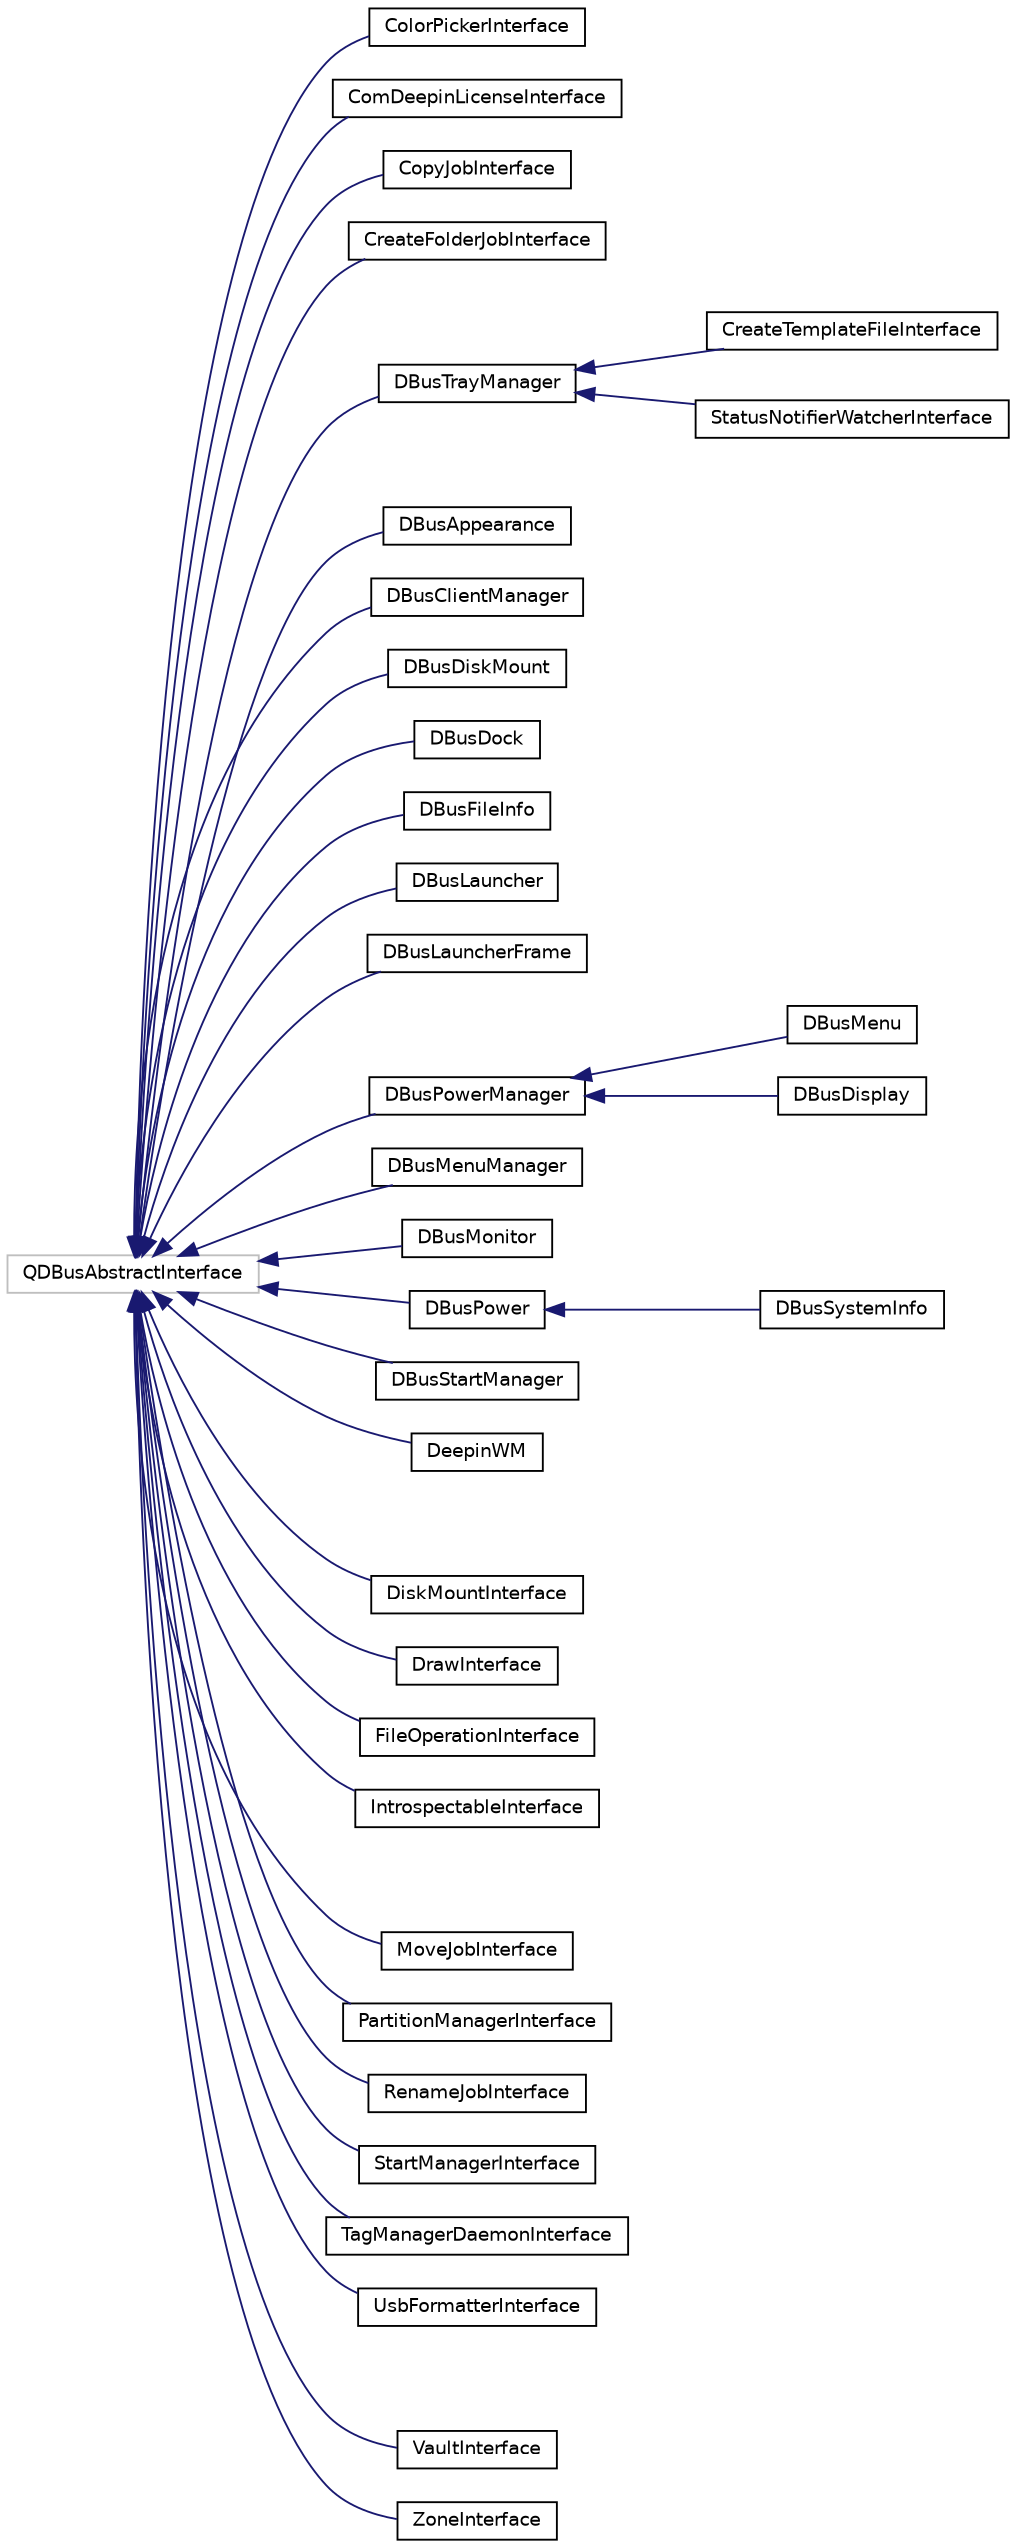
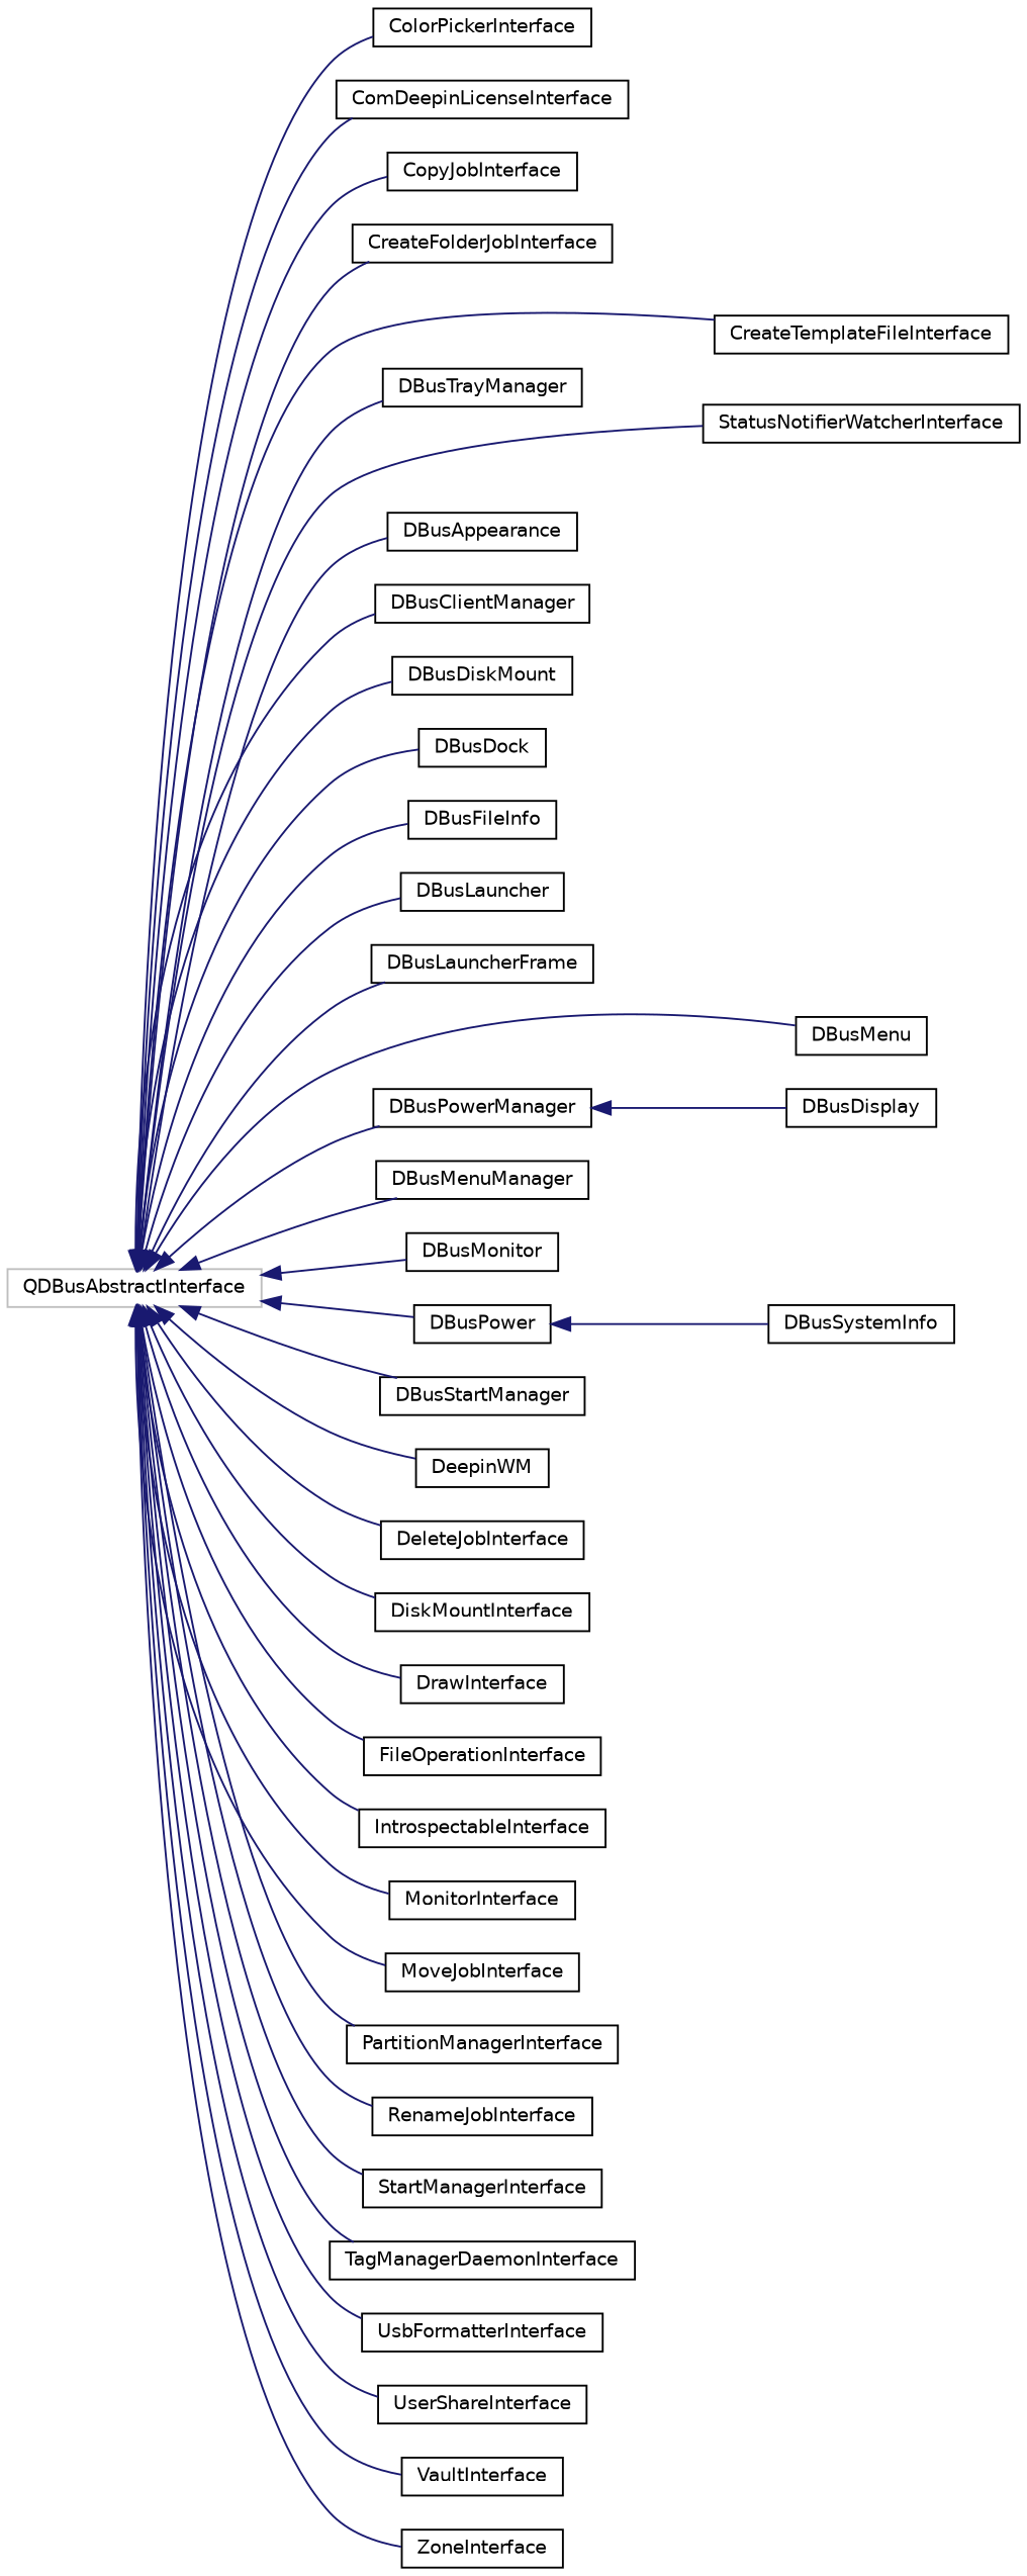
  digraph {
    rankdir=LR
    node [color=black fillcolor=white fontname=Helvetica fontsize=10 shape=record style=filled]
    edge [color=midnightblue dir=back fontname=Helvetica fontsize=10 labelfontname=Helvetica labelfontsize=10 style=solid]
    n1 [color=grey75 height=0.2 label=QDBusAbstractInterface width=0.4]
    n2 [height=0.2 label=ColorPickerInterface width=0.4]
    n3 [height=0.2 label=ComDeepinLicenseInterface width=0.4]
    n4 [height=0.2 label=CopyJobInterface width=0.4]
    n5 [height=0.2 label=CreateFolderJobInterface width=0.4]
    n6 [height=0.2 label=CreateTemplateFileInterface width=0.4]
    n7 [height=0.2 label=DBusAppearance width=0.4]
    n8 [height=0.2 label=DBusClientManager width=0.4]
    n9 [height=0.2 label=DBusDiskMount width=0.4]
    n10 [height=0.2 label=DBusDock width=0.4]
    n11 [height=0.2 label=DBusFileInfo width=0.4]
    n12 [height=0.2 label=DBusLauncher width=0.4]
    n13 [height=0.2 label=DBusLauncherFrame width=0.4]
    n14 [height=0.2 label=DBusMenu width=0.4]
    n15 [height=0.2 label=DBusMenuManager width=0.4]
    n16 [height=0.2 label=DBusMonitor width=0.4]
    n17 [height=0.2 label=DBusPower width=0.4]
    n18 [height=0.2 label=DBusPowerManager width=0.4]
    n19 [height=0.2 label=DBusStartManager width=0.4]
    n20 [height=0.2 label=DBusTrayManager width=0.4]
    n21 [height=0.2 label=DeepinWM width=0.4]
+   n22 [height=0.2 label=DeleteJobInterface width=0.4]
    n23 [height=0.2 label=DiskMountInterface width=0.4]
    n24 [height=0.2 label=DrawInterface width=0.4]
    n25 [height=0.2 label=FileOperationInterface width=0.4]
    n26 [height=0.2 label=IntrospectableInterface width=0.4]
+   n27 [height=0.2 label=MonitorInterface width=0.4]
    n28 [height=0.2 label=MoveJobInterface width=0.4]
    n29 [height=0.2 label=PartitionManagerInterface width=0.4]
    n30 [height=0.2 label=RenameJobInterface width=0.4]
    n31 [height=0.2 label=StartManagerInterface width=0.4]
    n32 [height=0.2 label=StatusNotifierWatcherInterface width=0.4]
    n33 [height=0.2 label=TagManagerDaemonInterface width=0.4]
    n34 [height=0.2 label=UsbFormatterInterface width=0.4]
+   n35 [height=0.2 label=UserShareInterface width=0.4]
    n36 [height=0.2 label=VaultInterface width=0.4]
    n37 [height=0.2 label=ZoneInterface width=0.4]
    n38 [height=0.2 label=DBusDisplay width=0.4]
    n39 [height=0.2 label=DBusSystemInfo width=0.4]
    n1 -> n2
    n1 -> n3
    n1 -> n4
    n1 -> n5
-   n20 -> n6
+   n1 -> n6
    n1 -> n7
    n1 -> n8
    n1 -> n9
    n1 -> n10
    n1 -> n11
    n1 -> n12
    n1 -> n13
-   n18 -> n14
+   n1 -> n14
    n1 -> n15
    n1 -> n16
    n1 -> n17
    n1 -> n18
    n1 -> n19
    n1 -> n20
    n1 -> n21
+   n1 -> n22
    n1 -> n23
    n1 -> n24
    n1 -> n25
    n1 -> n26
+   n1 -> n27
    n1 -> n28
    n1 -> n29
    n1 -> n30
    n1 -> n31
-   n20 -> n32
+   n1 -> n32
    n1 -> n33
    n1 -> n34
+   n1 -> n35
    n1 -> n36
    n1 -> n37
    n17 -> n39
    n18 -> n38
  }
